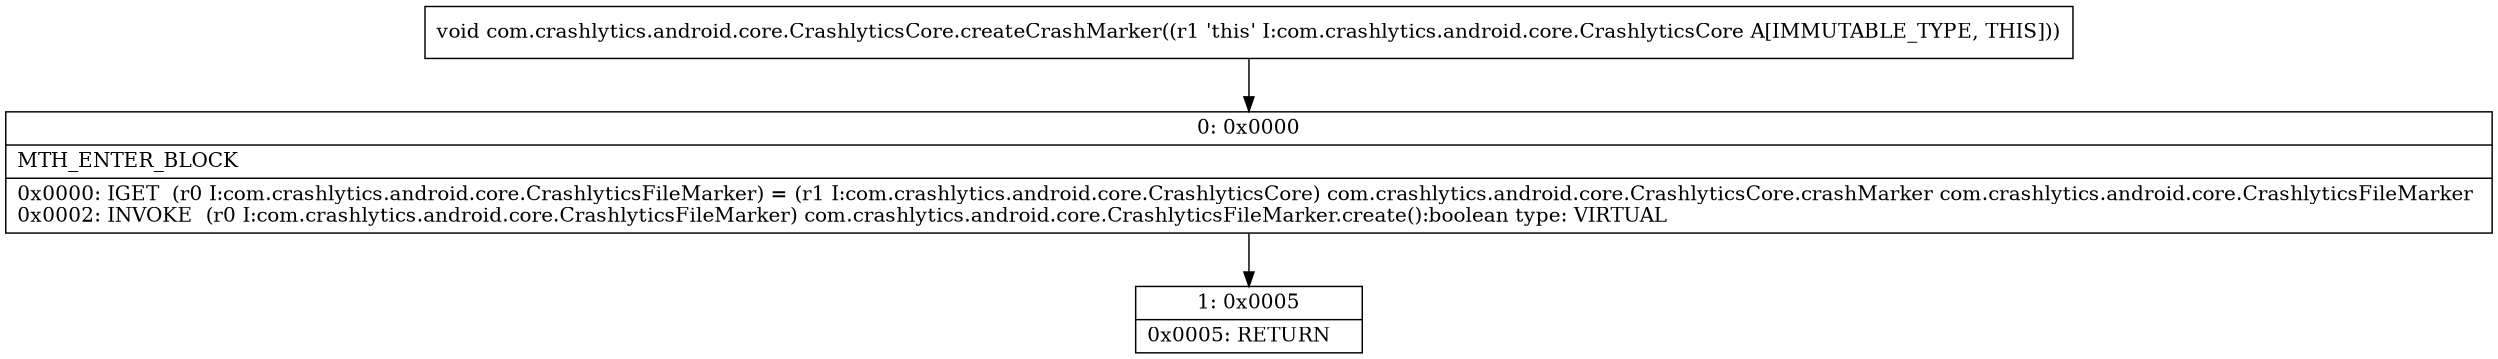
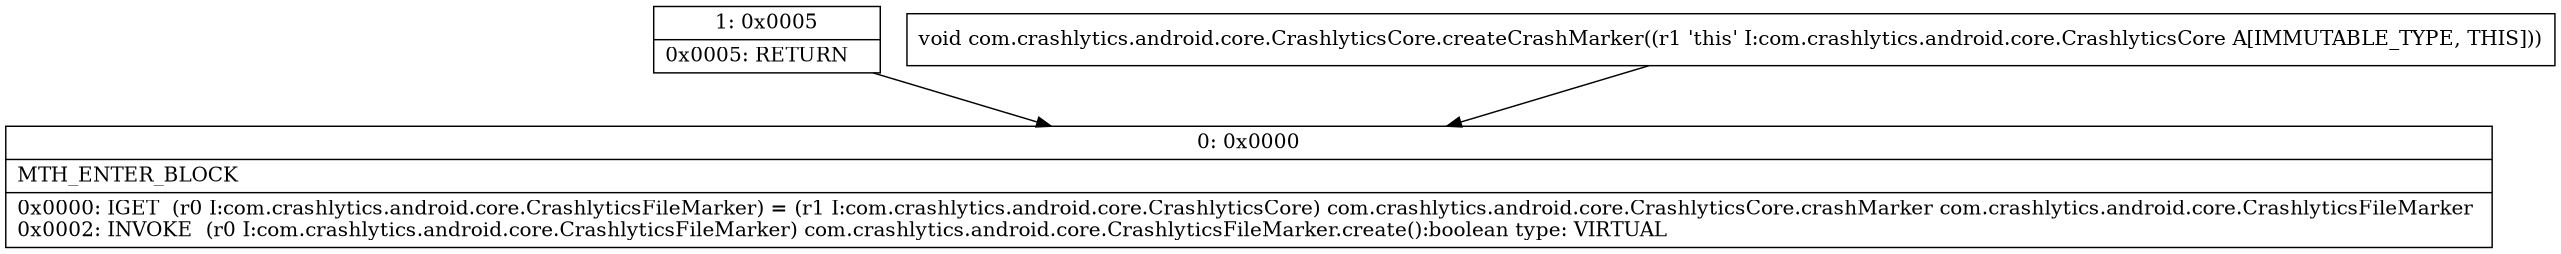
  digraph {
    node [shape=record]
    n1 [label="{0\:\ 0x0000|MTH_ENTER_BLOCK\l|0x0000: IGET  (r0 I:com.crashlytics.android.core.CrashlyticsFileMarker) = (r1 I:com.crashlytics.android.core.CrashlyticsCore) com.crashlytics.android.core.CrashlyticsCore.crashMarker com.crashlytics.android.core.CrashlyticsFileMarker \l0x0002: INVOKE  (r0 I:com.crashlytics.android.core.CrashlyticsFileMarker) com.crashlytics.android.core.CrashlyticsFileMarker.create():boolean type: VIRTUAL \l}"]
    n2 [label="{1\:\ 0x0005|0x0005: RETURN   \l}"]
    n3 [label="{void com.crashlytics.android.core.CrashlyticsCore.createCrashMarker((r1 'this' I:com.crashlytics.android.core.CrashlyticsCore A[IMMUTABLE_TYPE, THIS])) }"]
-   n1 -> n2
+   n2 -> n1
    n3 -> n1
  }
